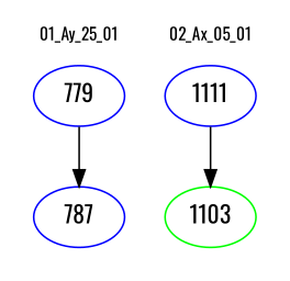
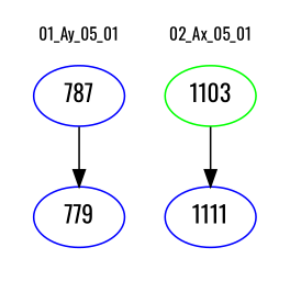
  digraph {
    fontname=Oswald
    node [color=blue fontname=Oswald]
    edge [color=black fontname=Oswald]
    n1 [label=779]
    n2 [label=787]
    n3 [label=1111]
    n4 [color=green label=1103]
    subgraph cluster_1 {
      color=white
      fontsize=10
-     label="01_Ay_25_01"
+     label="01_Ay_05_01"
      n1
      n2
    }
    subgraph cluster_2 {
      color=white
      fontsize=10
      label="02_Ax_05_01"
      n3
      n4
    }
-   n1 -> n2
-   n3 -> n4
+   n2 -> n1
+   n4 -> n3
  }
